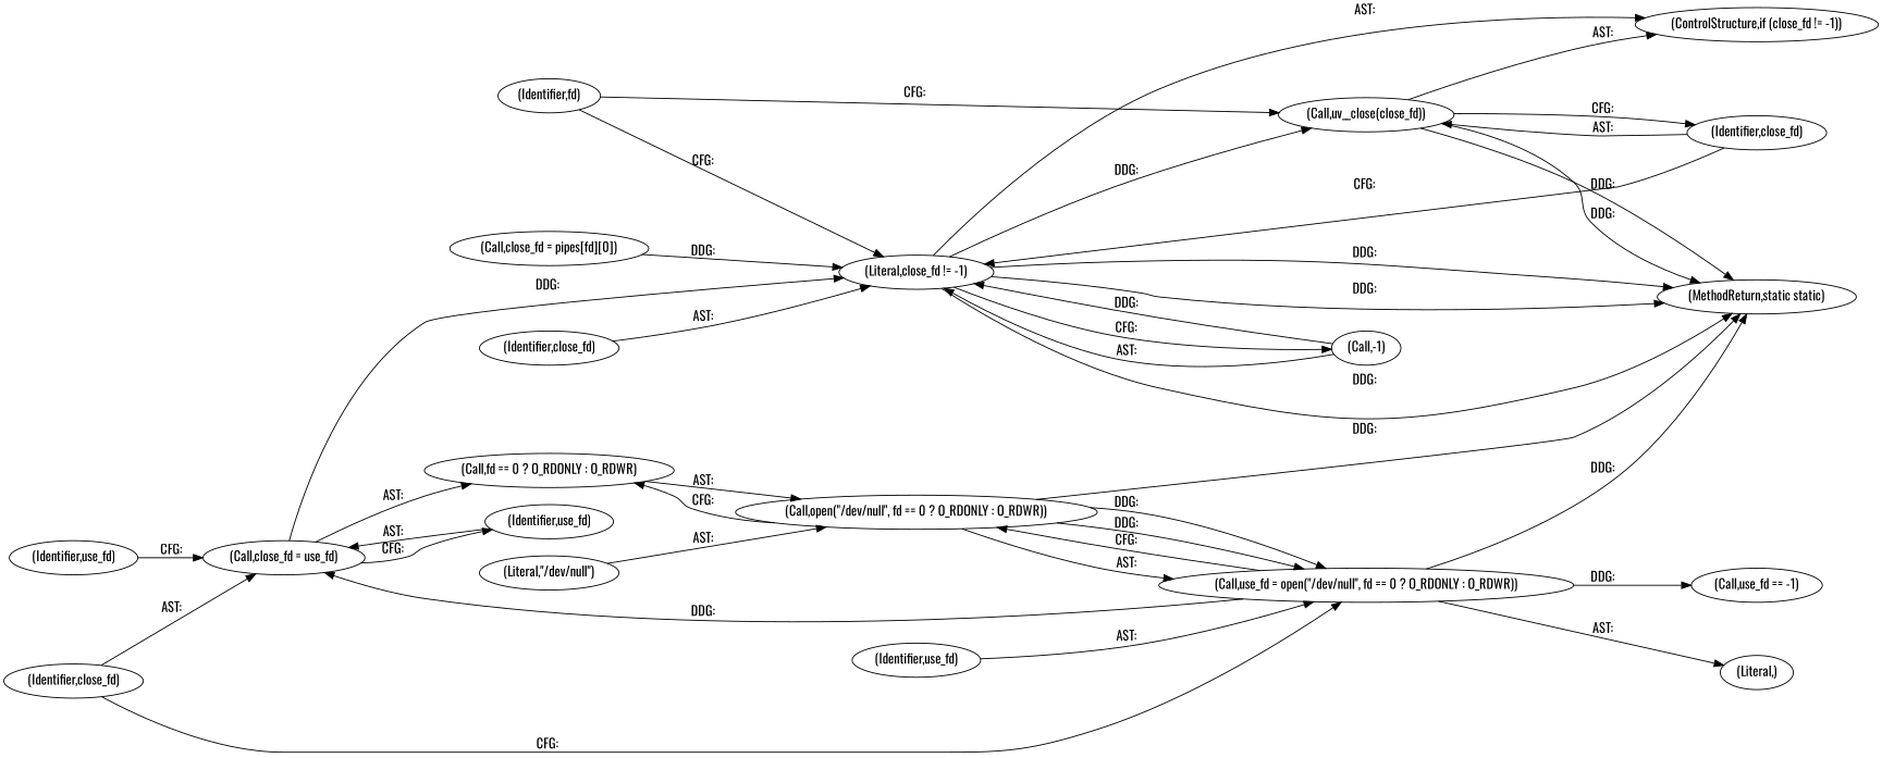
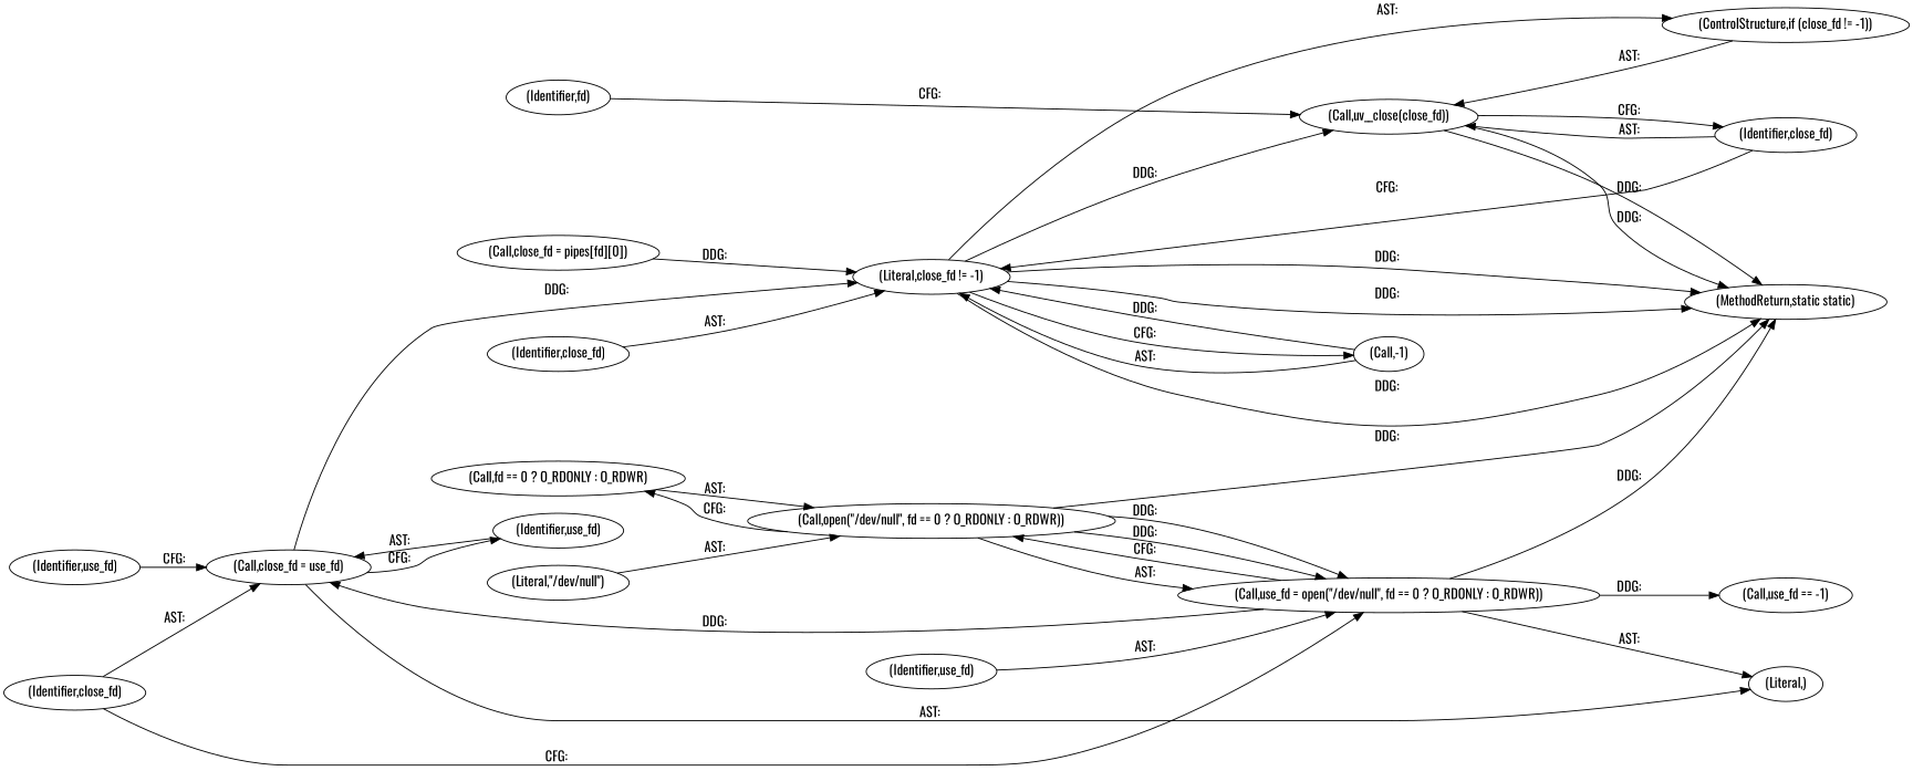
  digraph {
    fontname=Oswald
    rankdir=LR
    node [fontname=Oswald]
    edge [fontname=Oswald]
    n1 [label="(Call,close_fd = use_fd)"]
    n2 [label="(Literal,close_fd != -1)"]
    n3 [label="(Literal,)"]
    n4 [label="(Identifier,use_fd)"]
    n5 [label="(MethodReturn,static static)"]
    n6 [label="(Call,uv__close(close_fd))"]
    n7 [label="(Call,-1)"]
    n8 [label="(ControlStructure,if (close_fd != -1))"]
    n9 [label="(Call,use_fd = open(\"/dev/null\", fd == 0 ? O_RDONLY : O_RDWR))"]
    n10 [label="(Call,open(\"/dev/null\", fd == 0 ? O_RDONLY : O_RDWR))"]
    n11 [label="(Call,use_fd == -1)"]
    n12 [label="(Call,fd == 0 ? O_RDONLY : O_RDWR)"]
    n13 [label="(Identifier,close_fd)"]
    n14 [label="(Identifier,fd)"]
    n15 [label="(Identifier,use_fd)"]
    n16 [label="(Call,close_fd = pipes[fd][0])"]
    n17 [label="(Identifier,use_fd)"]
    n18 [label="(Identifier,close_fd)"]
    n19 [label="(Identifier,close_fd)"]
    n20 [label="(Literal,\"/dev/null\")"]
    n1 -> n2 [label="DDG: "]
-   n1 -> n12 [label="AST: "]
+   n1 -> n3 [label="AST: "]
    n1 -> n4 [label="CFG: "]
    n2 -> n5 [label="DDG: "]
    n2 -> n5 [label="DDG: "]
    n2 -> n5 [label="DDG: "]
    n2 -> n6 [label="DDG: "]
    n2 -> n7 [label="CFG: "]
    n2 -> n8 [label="AST: "]
    n4 -> n1 [label="AST: "]
    n6 -> n5 [label="DDG: "]
    n6 -> n5 [label="DDG: "]
-   n6 -> n8 [label="AST: "]
+   n8 -> n6 [label="AST: "]
    n6 -> n13 [label="CFG: "]
    n7 -> n2 [label="AST: "]
    n7 -> n2 [label="DDG: "]
    n9 -> n1 [label="DDG: "]
    n9 -> n3 [label="AST: "]
    n9 -> n5 [label="DDG: "]
    n9 -> n10 [label="CFG: "]
    n9 -> n11 [label="DDG: "]
    n10 -> n5 [label="DDG: "]
    n10 -> n9 [label="AST: "]
    n10 -> n9 [label="DDG: "]
    n10 -> n9 [label="DDG: "]
    n10 -> n12 [label="CFG: "]
    n12 -> n10 [label="AST: "]
    n13 -> n2 [label="CFG: "]
    n13 -> n6 [label="AST: "]
-   n14 -> n2 [label="CFG: "]
    n14 -> n6 [label="CFG: "]
    n15 -> n1 [label="CFG: "]
    n16 -> n2 [label="DDG: "]
    n17 -> n9 [label="AST: "]
    n18 -> n1 [label="AST: "]
    n18 -> n9 [label="CFG: "]
    n19 -> n2 [label="AST: "]
    n20 -> n10 [label="AST: "]
  }
